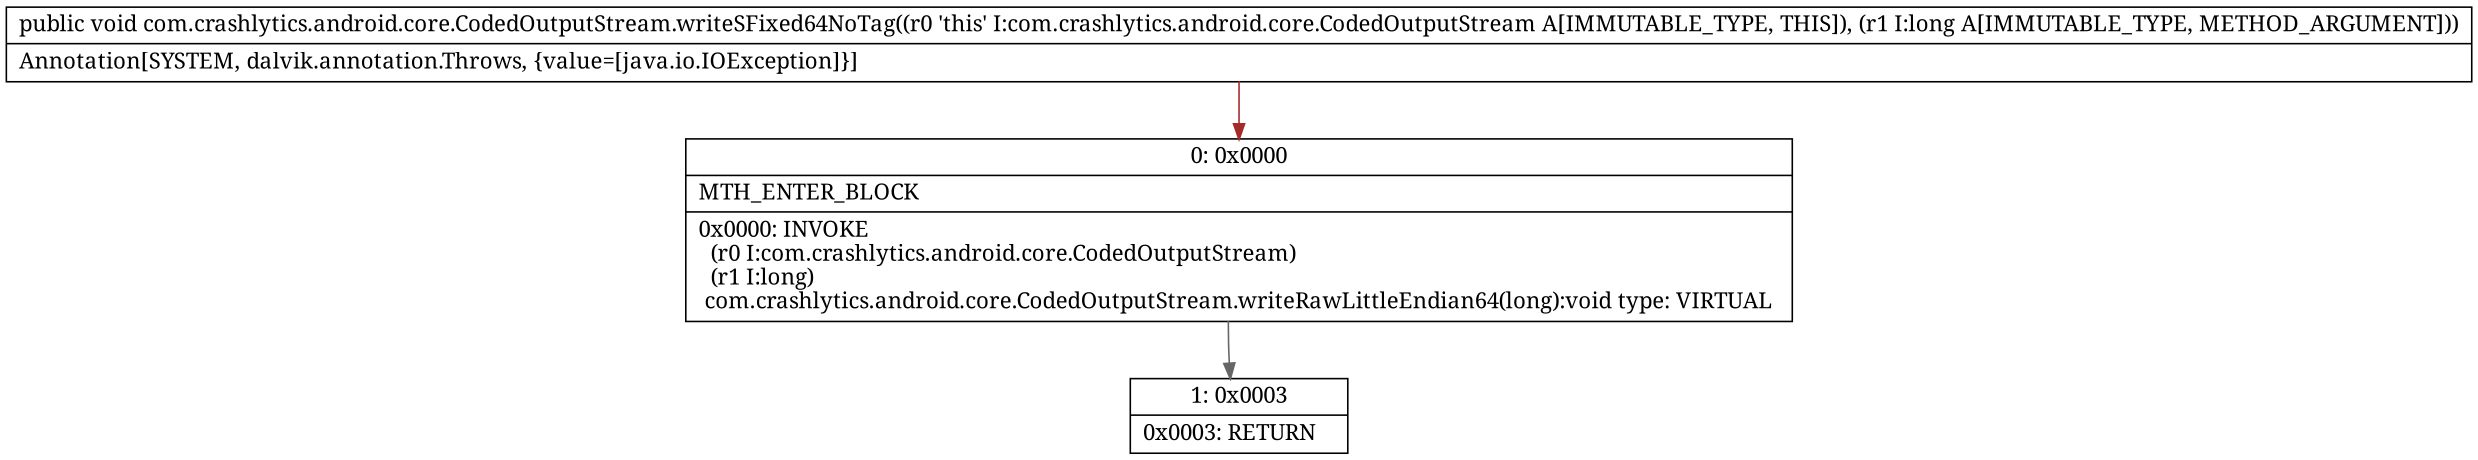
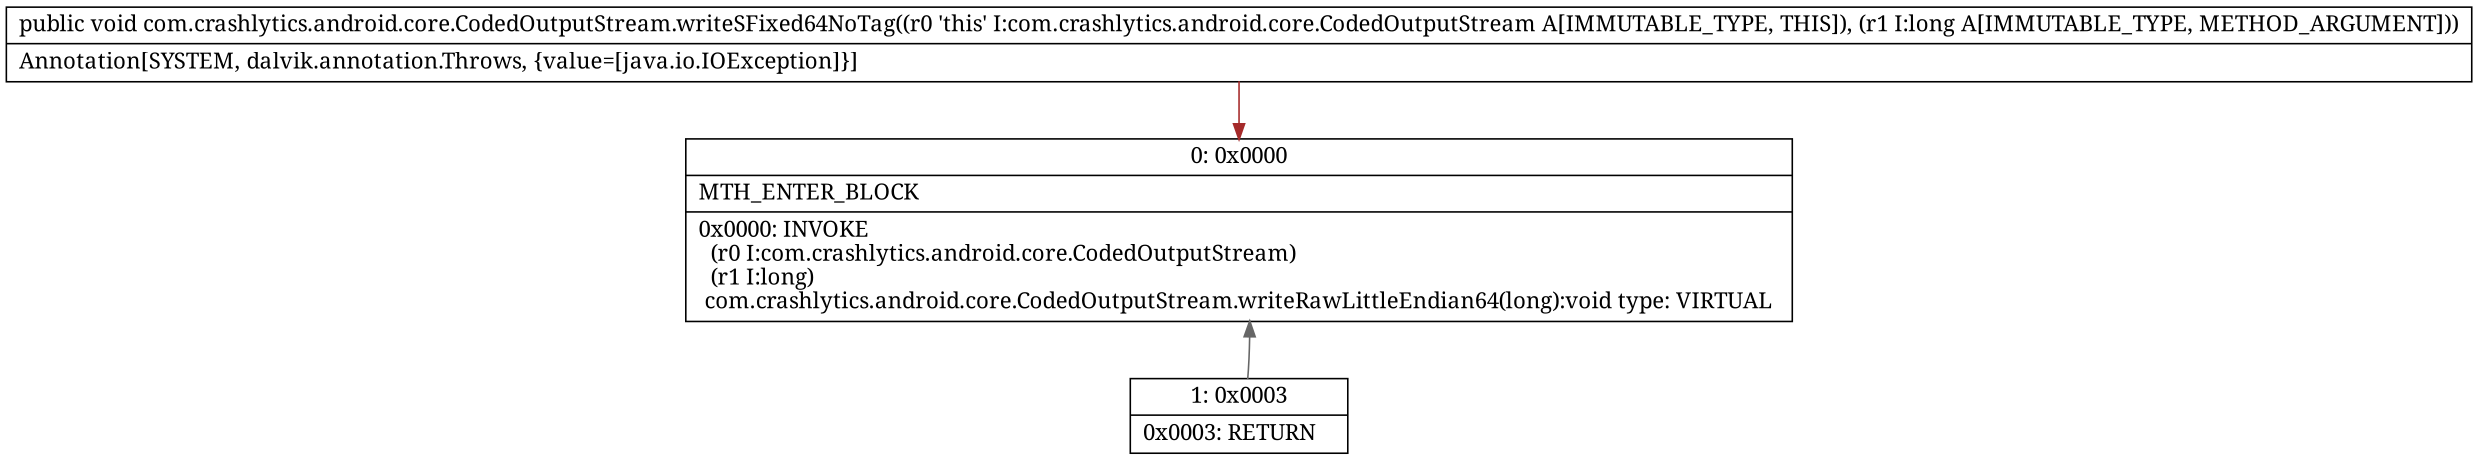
  digraph {
    fontname="Noto Serif"
    node [shape=record fontname="Noto Serif"]
    edge [fontname="Noto Serif"]
    n1 [label="{0\:\ 0x0000|MTH_ENTER_BLOCK\l|0x0000: INVOKE  \l  (r0 I:com.crashlytics.android.core.CodedOutputStream)\l  (r1 I:long)\l com.crashlytics.android.core.CodedOutputStream.writeRawLittleEndian64(long):void type: VIRTUAL \l}"]
    n2 [label="{1\:\ 0x0003|0x0003: RETURN   \l}"]
    n3 [label="{public void com.crashlytics.android.core.CodedOutputStream.writeSFixed64NoTag((r0 'this' I:com.crashlytics.android.core.CodedOutputStream A[IMMUTABLE_TYPE, THIS]), (r1 I:long A[IMMUTABLE_TYPE, METHOD_ARGUMENT]))  | Annotation[SYSTEM, dalvik.annotation.Throws, \{value=[java.io.IOException]\}]\l}"]
-   n1 -> n2 [color=gray40]
+   n2 -> n1 [color=gray40]
    n3 -> n1 [color=brown]
  }
